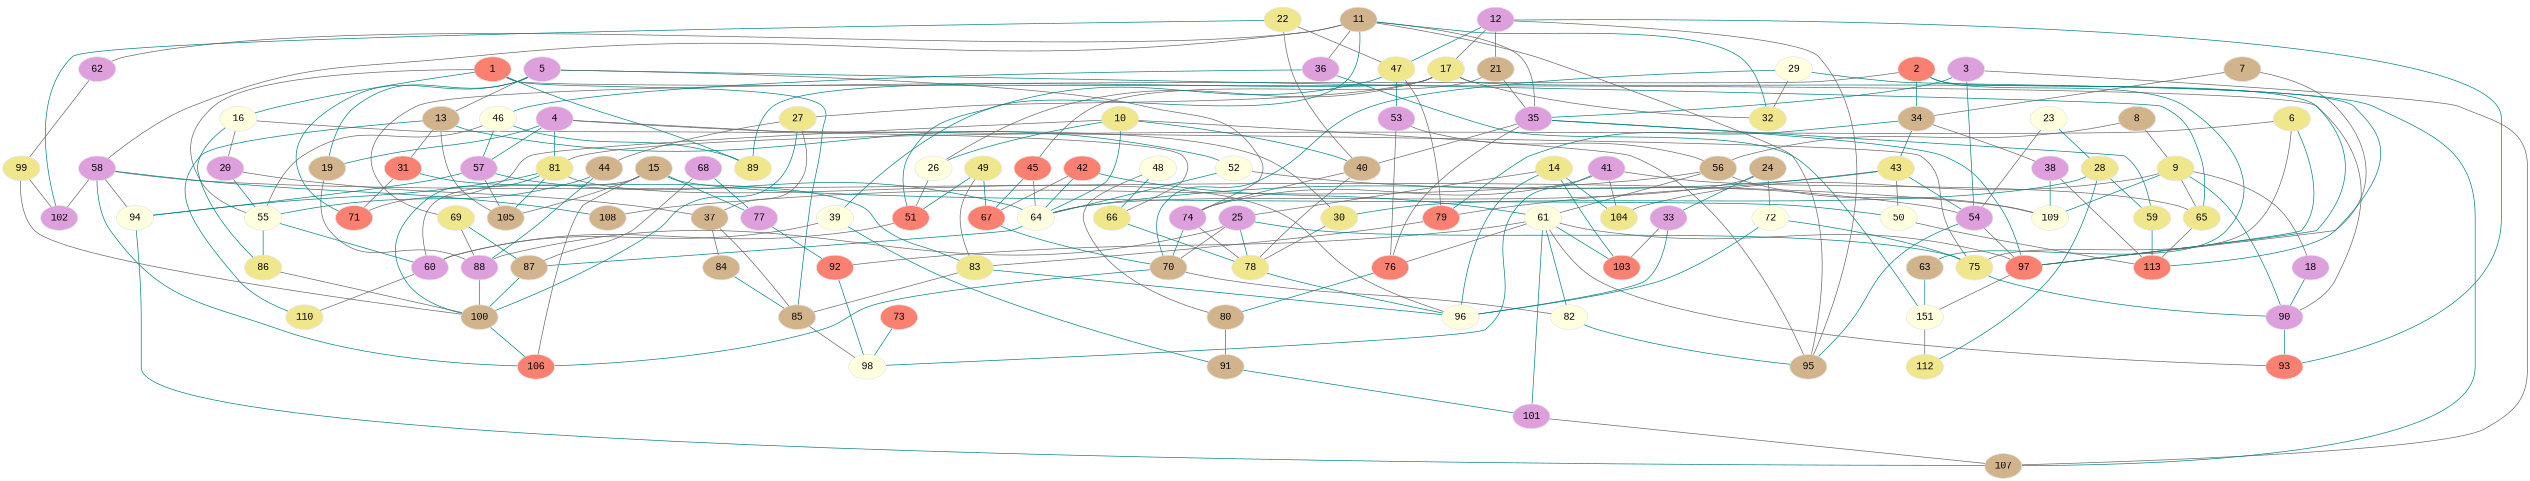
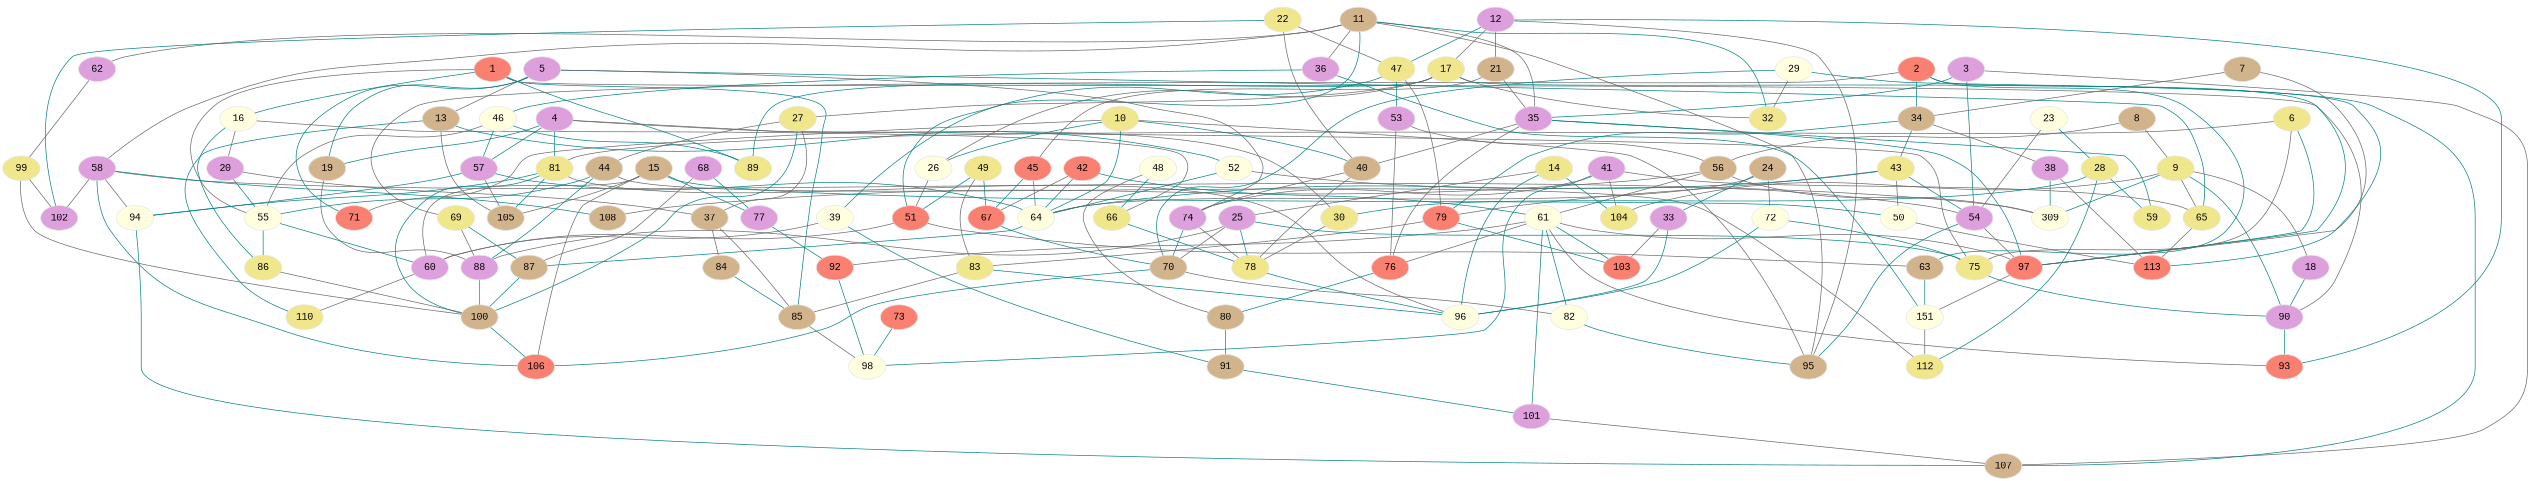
  graph {
    fontname="Liberation Mono"
    node [color=gray90 fillcolor=khaki fontname="Liberation Mono" style=filled]
    edge [color=teal fontname="Liberation Mono"]
    1 [fillcolor=salmon]
    16 [fillcolor=lightyellow]
    55 [fillcolor=lightyellow]
    85 [fillcolor=tan]
    89
    90 [fillcolor=plum]
    20 [fillcolor=plum]
    66
    86
    60 [fillcolor=plum]
    98 [fillcolor=lightyellow]
    93 [fillcolor=salmon]
    2 [fillcolor=salmon]
    34 [fillcolor=tan]
    63 [fillcolor=tan]
    69
    97 [fillcolor=salmon]
    38 [fillcolor=plum]
    43
    79 [fillcolor=salmon]
    61 [fillcolor=lightyellow]
    103 [fillcolor=salmon]
    76 [fillcolor=salmon]
    82 [fillcolor=lightyellow]
    92 [fillcolor=salmon]
    101 [fillcolor=plum]
    n27 [fillcolor=lightyellow label=151]
    88 [fillcolor=plum]
    87 [fillcolor=tan]
    3 [fillcolor=plum]
    35 [fillcolor=plum]
    54 [fillcolor=plum]
    107 [fillcolor=tan]
    40 [fillcolor=tan]
    59
    95 [fillcolor=tan]
    4 [fillcolor=plum]
    19 [fillcolor=tan]
    30
    57 [fillcolor=plum]
    75
    81
    78
    64 [fillcolor=lightyellow]
    105 [fillcolor=tan]
    94 [fillcolor=lightyellow]
    96 [fillcolor=lightyellow]
    100 [fillcolor=tan]
    5 [fillcolor=plum]
    13 [fillcolor=tan]
    65
    71 [fillcolor=salmon]
    74 [fillcolor=plum]
-   31 [fillcolor=salmon]
    52 [fillcolor=lightyellow]
    110
    113 [fillcolor=salmon]
    70 [fillcolor=tan]
    6
    7 [fillcolor=tan]
    8 [fillcolor=tan]
    9
    56 [fillcolor=tan]
    18 [fillcolor=plum]
    104
-   109 [fillcolor=lightyellow]
+   109 [fillcolor=lightyellow label=309]
    108 [fillcolor=tan]
    10
    26 [fillcolor=lightyellow]
    51 [fillcolor=salmon]
    11 [fillcolor=tan]
    32
    36 [fillcolor=plum]
    58 [fillcolor=plum]
    62 [fillcolor=plum]
    46 [fillcolor=lightyellow]
    106 [fillcolor=salmon]
    102 [fillcolor=plum]
    99
    12 [fillcolor=plum]
    17
    21 [fillcolor=tan]
    47
    27
    45 [fillcolor=salmon]
    39 [fillcolor=lightyellow]
    53 [fillcolor=plum]
    83
    14
    25 [fillcolor=plum]
    15 [fillcolor=tan]
    50 [fillcolor=lightyellow]
    77 [fillcolor=plum]
    37 [fillcolor=tan]
    44 [fillcolor=tan]
    84 [fillcolor=tan]
    67 [fillcolor=salmon]
    22
    23 [fillcolor=lightyellow]
    28
    112
    24 [fillcolor=tan]
    33 [fillcolor=plum]
    72 [fillcolor=lightyellow]
    29 [fillcolor=lightyellow]
    91 [fillcolor=tan]
    80 [fillcolor=tan]
    41 [fillcolor=plum]
    42 [fillcolor=salmon]
    73 [fillcolor=salmon]
    48 [fillcolor=lightyellow]
    49
    68 [fillcolor=plum]
    1 -- 16
    1 -- 55 [color=gray40]
    1 -- 85
    1 -- 89
    1 -- 90 [color=gray40]
    16 -- 20 [color=gray40]
    16 -- 66 [color=gray40]
    16 -- 86
    55 -- 86
    55 -- 60
    85 -- 98 [color=gray40]
    90 -- 93
    20 -- 55
    20 -- 37 [color=gray40]
    66 -- 78
    86 -- 100 [color=gray40]
    60 -- 110 [color=gray40]
    2 -- 34
    2 -- 63
    2 -- 69 [color=gray40]
    2 -- 97
    34 -- 38 [color=gray40]
    34 -- 43
    34 -- 79
    63 -- n27
    69 -- 88 [color=gray40]
    69 -- 87
    97 -- n27 [color=gray40]
    38 -- 113 [color=gray40]
    38 -- 109
    43 -- 79 [color=gray40]
    43 -- 54
    43 -- 64
    43 -- 50 [color=gray40]
-   14 -- 103
+   79 -- 103
    79 -- 83 [color=gray40]
    61 -- 93 [color=gray40]
    61 -- 97 [color=gray40]
    61 -- 103
    61 -- 76 [color=gray40]
    61 -- 82
    61 -- 92 [color=gray40]
    61 -- 101
    76 -- 80
    82 -- 95
    92 -- 98
    101 -- 107 [color=gray40]
    n27 -- 112 [color=gray40]
    88 -- 100 [color=gray40]
    87 -- 100
    3 -- 35
    3 -- 54
    3 -- 107 [color=gray40]
    35 -- 97
    35 -- 76 [color=gray40]
    35 -- 40 [color=gray40]
    35 -- 59
    54 -- 97 [color=gray40]
    54 -- 95
    40 -- 78 [color=gray40]
    40 -- 74 [color=gray40]
-   59 -- 113
    4 -- 19
    4 -- 30 [color=gray40]
    4 -- 57
    4 -- 75 [color=gray40]
    4 -- 81
    19 -- 88 [color=gray40]
    30 -- 78 [color=gray40]
    57 -- 64
    57 -- 105 [color=gray40]
    57 -- 94
    75 -- 90
    81 -- 105
    81 -- 94
    81 -- 96 [color=gray40]
    81 -- 100
    78 -- 96
    64 -- 87
    94 -- 107
    100 -- 106
    5 -- 19
    5 -- 13 [color=gray40]
    5 -- 65
    5 -- 71
    5 -- 74 [color=gray40]
    13 -- 105 [color=gray40]
-   13 -- 31 [color=gray40]
    13 -- 52
    13 -- 110
    65 -- 113 [color=gray40]
    74 -- 78 [color=gray40]
    74 -- 70
-   31 -- 71 [color=gray40]
-   31 -- 83
    52 -- 54 [color=gray40]
    52 -- 64
    70 -- 82 [color=gray40]
    70 -- 106
    6 -- 97
    6 -- 75 [color=gray40]
    6 -- 81 [color=gray40]
    7 -- 34 [color=gray40]
    7 -- 97 [color=gray40]
    8 -- 9 [color=gray40]
    8 -- 56 [color=gray40]
    9 -- 90
    9 -- 65 [color=gray40]
    9 -- 18 [color=gray40]
    9 -- 104 [color=gray40]
    9 -- 109
    56 -- 61 [color=gray40]
    56 -- 109 [color=gray40]
    56 -- 108 [color=gray40]
    18 -- 90
    10 -- 40
    10 -- 95 [color=gray40]
    10 -- 64
    10 -- 71 [color=gray40]
    10 -- 26
    26 -- 51 [color=gray40]
    51 -- 60 [color=gray40]
+   51 -- 63 [color=gray40]
    11 -- 35 [color=gray40]
    11 -- 95 [color=gray40]
    11 -- 51
    11 -- 32
    11 -- 36 [color=gray40]
    11 -- 58 [color=gray40]
    11 -- 62 [color=gray40]
    36 -- n27
    36 -- 46
    58 -- 94 [color=gray40]
    58 -- 109 [color=gray40]
    58 -- 108
    58 -- 106
    58 -- 102 [color=gray40]
    62 -- 99 [color=gray40]
    46 -- 55 [color=gray40]
    46 -- 89
    46 -- 57
    99 -- 100 [color=gray40]
    99 -- 102 [color=gray40]
    12 -- 93
    12 -- 95 [color=gray40]
    12 -- 17 [color=gray40]
    12 -- 21
    12 -- 47
    17 -- 89
    17 -- 113
    17 -- 26 [color=gray40]
    17 -- 32 [color=gray40]
    17 -- 27 [color=gray40]
    21 -- 35 [color=gray40]
    21 -- 45 [color=gray40]
    47 -- 79 [color=gray40]
    47 -- 39
    47 -- 53
    27 -- 100
    27 -- 37 [color=gray40]
    27 -- 44 [color=gray40]
    45 -- 64 [color=gray40]
    45 -- 67
    39 -- 60 [color=gray40]
    39 -- 91
    53 -- 76 [color=gray40]
    53 -- 56 [color=gray40]
    83 -- 85 [color=gray40]
    83 -- 96
    14 -- 96
    14 -- 104
    14 -- 25 [color=gray40]
    25 -- 88 [color=gray40]
    25 -- 75
    25 -- 78
    25 -- 70 [color=gray40]
    15 -- 60 [color=gray40]
    15 -- 105 [color=gray40]
    15 -- 106 [color=gray40]
    15 -- 50
    15 -- 77
    50 -- 113 [color=gray40]
    77 -- 92
    37 -- 85 [color=gray40]
    37 -- 84 [color=gray40]
    44 -- 55
    44 -- 88
+   44 -- 112 [color=gray40]
    84 -- 85
    67 -- 70
    22 -- 40 [color=gray40]
    22 -- 102
    22 -- 47 [color=gray40]
    23 -- 54 [color=gray40]
    23 -- 28
    28 -- 59
    28 -- 30
    28 -- 112
    24 -- 64 [color=gray40]
    24 -- 33
    24 -- 72 [color=gray40]
    33 -- 103 [color=gray40]
    33 -- 96
    72 -- 75
    72 -- 96
    29 -- 107
    29 -- 70
    29 -- 32 [color=gray40]
    91 -- 101
    80 -- 91
    41 -- 98
    41 -- 65 [color=gray40]
    41 -- 74 [color=gray40]
    41 -- 104 [color=gray40]
    42 -- 61
    42 -- 64
    42 -- 67 [color=gray40]
    73 -- 98
    48 -- 66
    48 -- 80 [color=gray40]
    49 -- 51
    49 -- 83 [color=gray40]
    49 -- 67
    68 -- 87 [color=gray40]
    68 -- 77
  }
